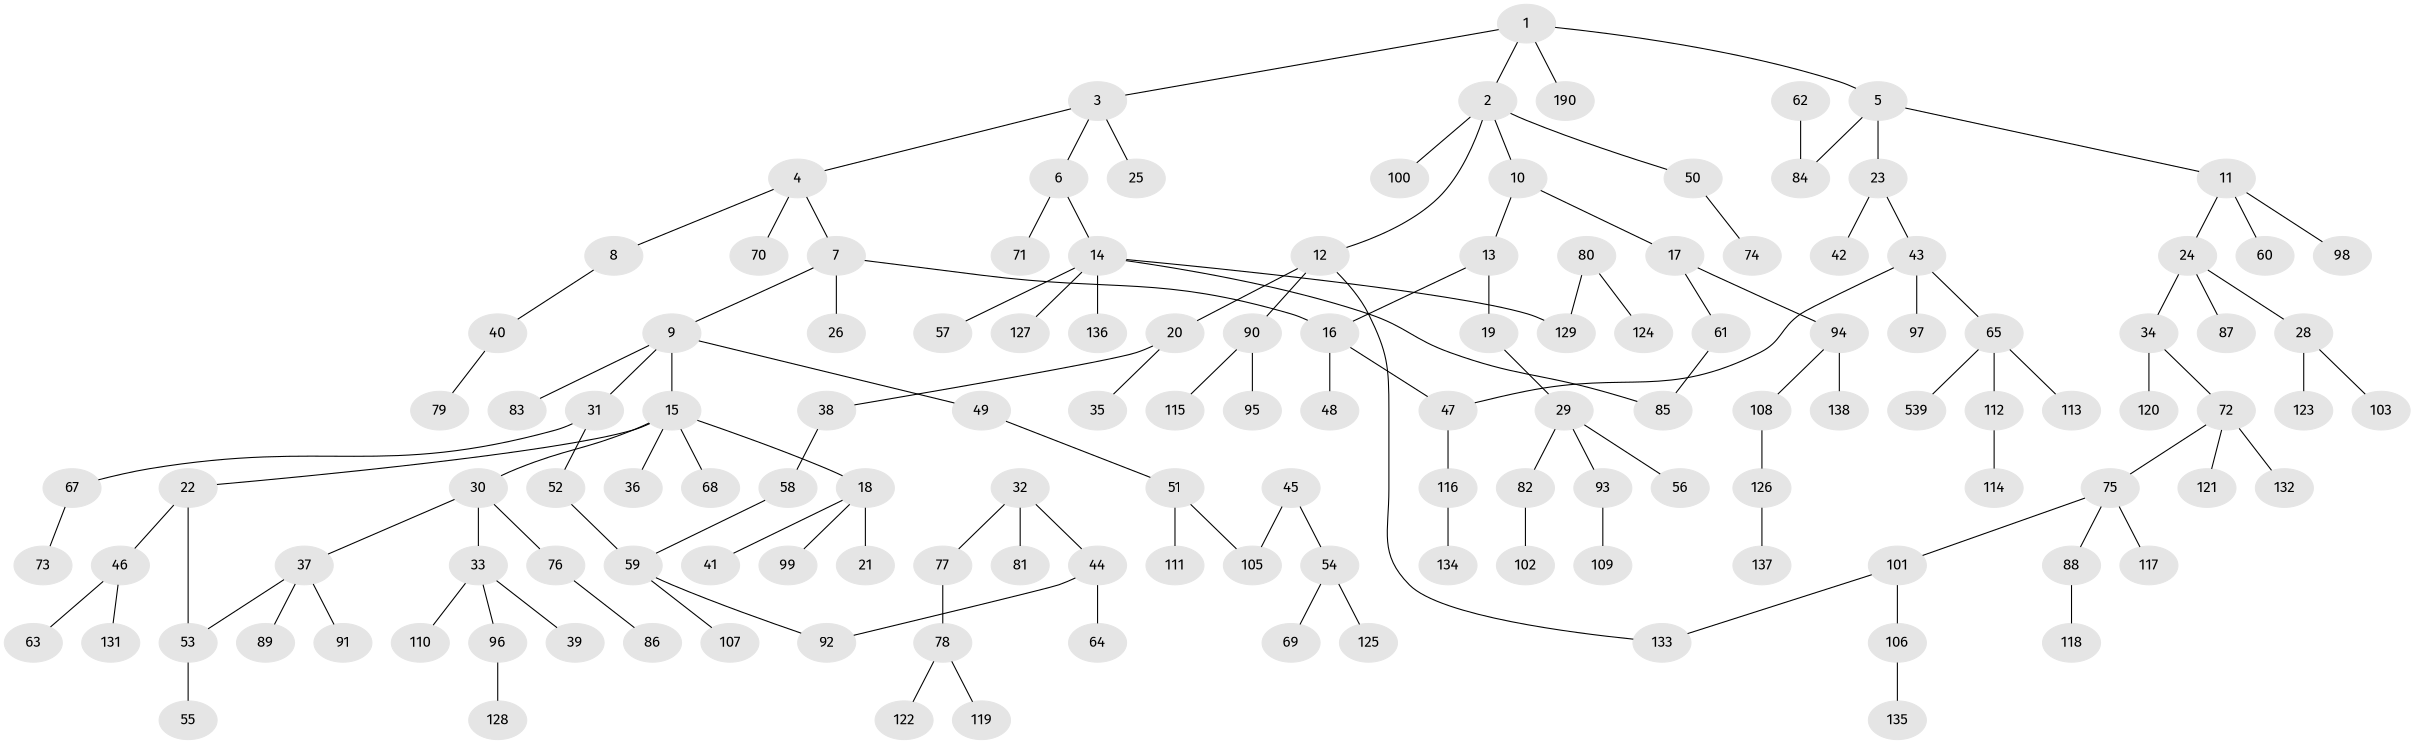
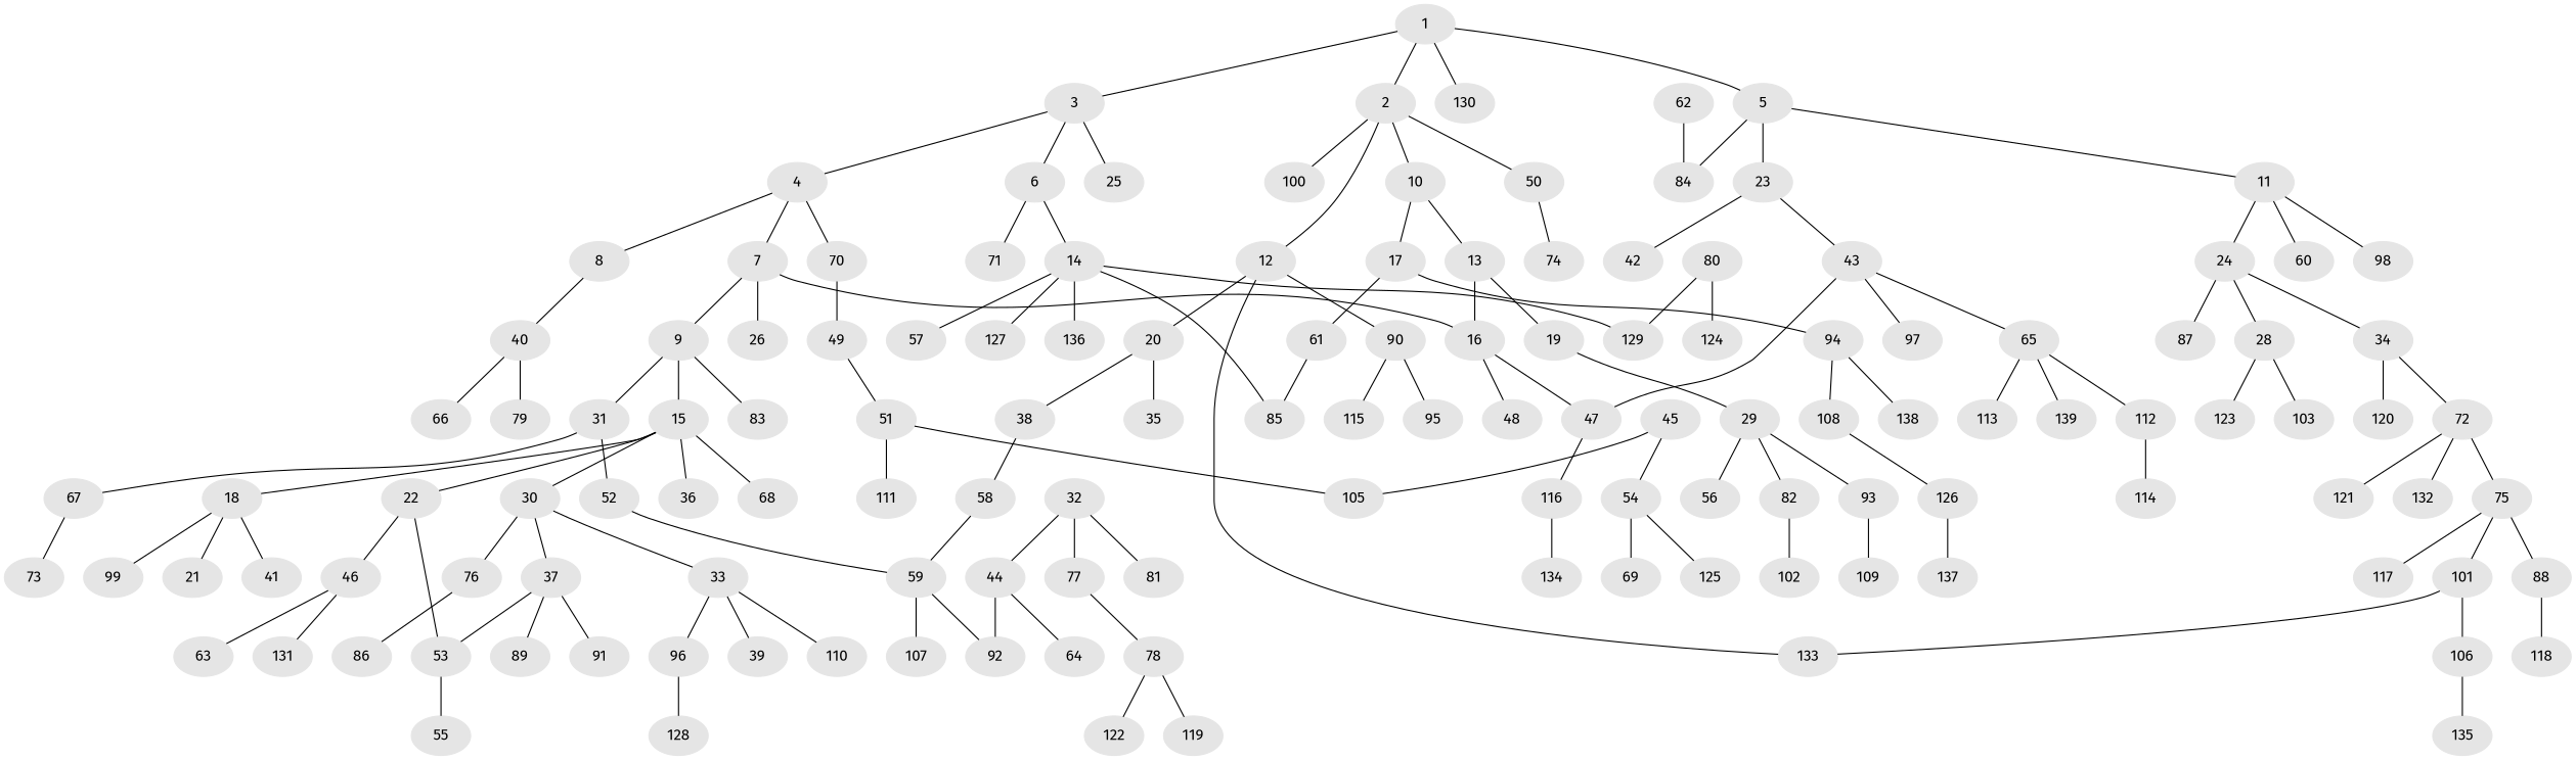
  graph {
    fontname="Fira Sans"
    node [color=gray90 fontname="Fira Sans" style=filled]
    edge [fontname="Fira Sans"]
    1
    2
    3
    5
-   130 [label=190]
+   130
    10
    12
    50
    100
    4
    6
    25
    11
    23
    84
    13
    17
    20
    90
    133
    74
    7
    8
    70
    14
    71
    9
    16
    26
    40
    24
    60
    98
    42
    43
    57
    85
    127
    129
    136
    15
    31
    49
    83
    47
    48
+   66
    79
    18
    22
    30
    36
    68
    52
    67
    51
    19
    61
    94
    28
    34
    87
    62
    35
    38
    95
    115
    29
    21
    41
    99
    46
    53
    33
    37
    76
    116
    108
    138
    56
    82
    93
    58
    45
    54
    105
    63
    131
    65
    97
    103
    123
    72
    120
    32
    44
    77
    81
    80
    124
    102
    109
    39
    96
    110
    89
    91
    86
    59
    73
    64
    92
    78
    128
    75
    121
    132
    55
    112
    113
-   139 [label=539]
+   139
    69
    125
    134
    111
    107
    114
    88
    101
    117
    118
    106
    119
    122
    126
    135
    137
    1 -- 2
    1 -- 3
    1 -- 5
    1 -- 130
    2 -- 10
    2 -- 12
    2 -- 50
    2 -- 100
    3 -- 4
    3 -- 6
    3 -- 25
    5 -- 11
    5 -- 23
    5 -- 84
    10 -- 13
    10 -- 17
    12 -- 20
    12 -- 90
    12 -- 133
    50 -- 74
    4 -- 7
    4 -- 8
    4 -- 70
    6 -- 14
    6 -- 71
    11 -- 24
    11 -- 60
    11 -- 98
    23 -- 42
    23 -- 43
    13 -- 16
    13 -- 19
    17 -- 61
    17 -- 94
    20 -- 35
    20 -- 38
    90 -- 95
    90 -- 115
    7 -- 9
    7 -- 16
    7 -- 26
    8 -- 40
    14 -- 57
    14 -- 85
    14 -- 127
    14 -- 129
    14 -- 136
    9 -- 15
    9 -- 31
-   9 -- 49
+   70 -- 49
    9 -- 83
    16 -- 47
    16 -- 48
+   40 -- 66
    40 -- 79
    24 -- 28
    24 -- 34
    24 -- 87
    43 -- 47
    43 -- 65
    43 -- 97
    15 -- 18
    15 -- 22
    15 -- 30
    15 -- 36
    15 -- 68
    31 -- 52
    31 -- 67
    49 -- 51
    47 -- 116
    18 -- 21
    18 -- 41
    18 -- 99
    22 -- 46
    22 -- 53
    30 -- 33
    30 -- 37
    30 -- 76
    52 -- 59
    67 -- 73
    51 -- 105
    51 -- 111
    19 -- 29
    61 -- 85
    94 -- 108
    94 -- 138
    28 -- 103
    28 -- 123
    34 -- 72
    34 -- 120
    62 -- 84
    38 -- 58
    29 -- 56
    29 -- 82
    29 -- 93
    46 -- 63
    46 -- 131
    53 -- 55
    33 -- 39
    33 -- 96
    33 -- 110
    37 -- 53
    37 -- 89
    37 -- 91
    76 -- 86
    116 -- 134
    108 -- 126
    82 -- 102
    93 -- 109
    58 -- 59
    45 -- 54
    45 -- 105
    54 -- 69
    54 -- 125
    65 -- 112
    65 -- 113
    65 -- 139
    72 -- 75
    72 -- 121
    72 -- 132
    32 -- 44
    32 -- 77
    32 -- 81
    44 -- 64
    44 -- 92
    77 -- 78
    80 -- 129
    80 -- 124
    96 -- 128
    59 -- 92
    59 -- 107
    78 -- 119
    78 -- 122
    75 -- 88
    75 -- 101
    75 -- 117
    112 -- 114
    88 -- 118
    101 -- 133
    101 -- 106
    106 -- 135
    126 -- 137
  }
